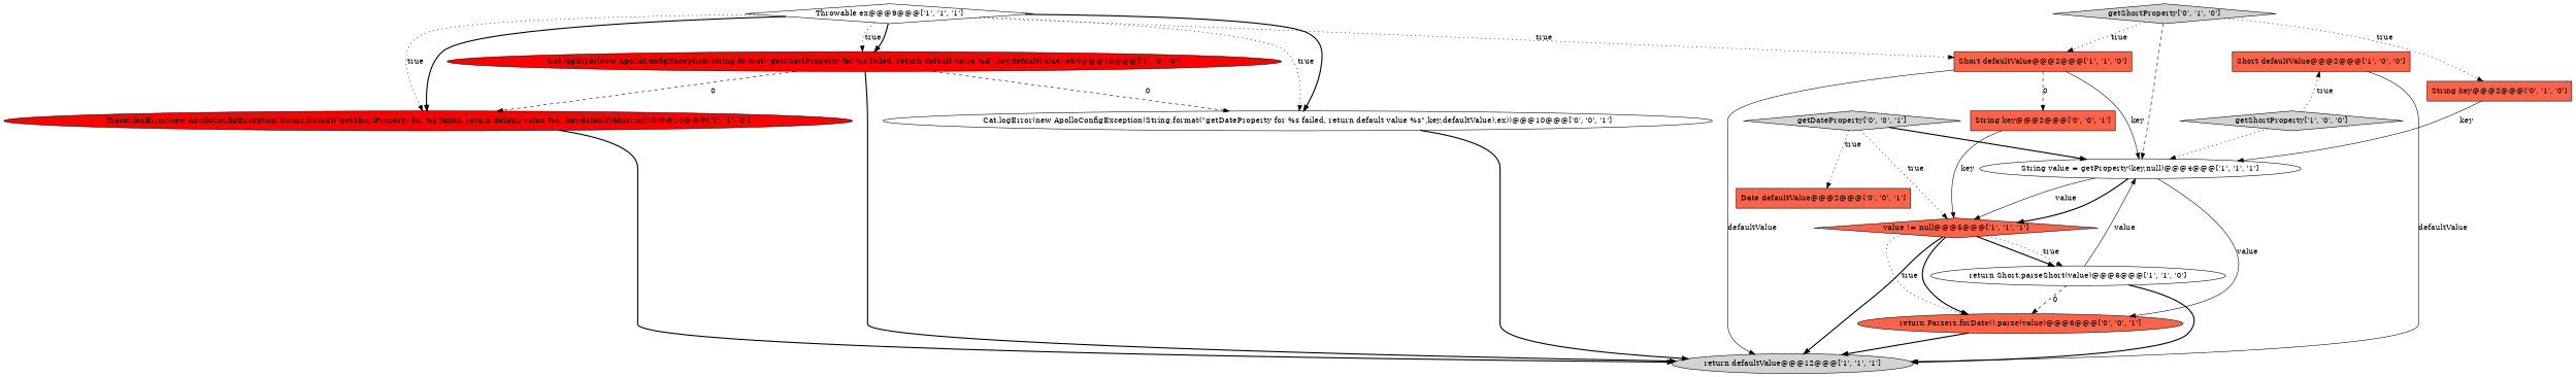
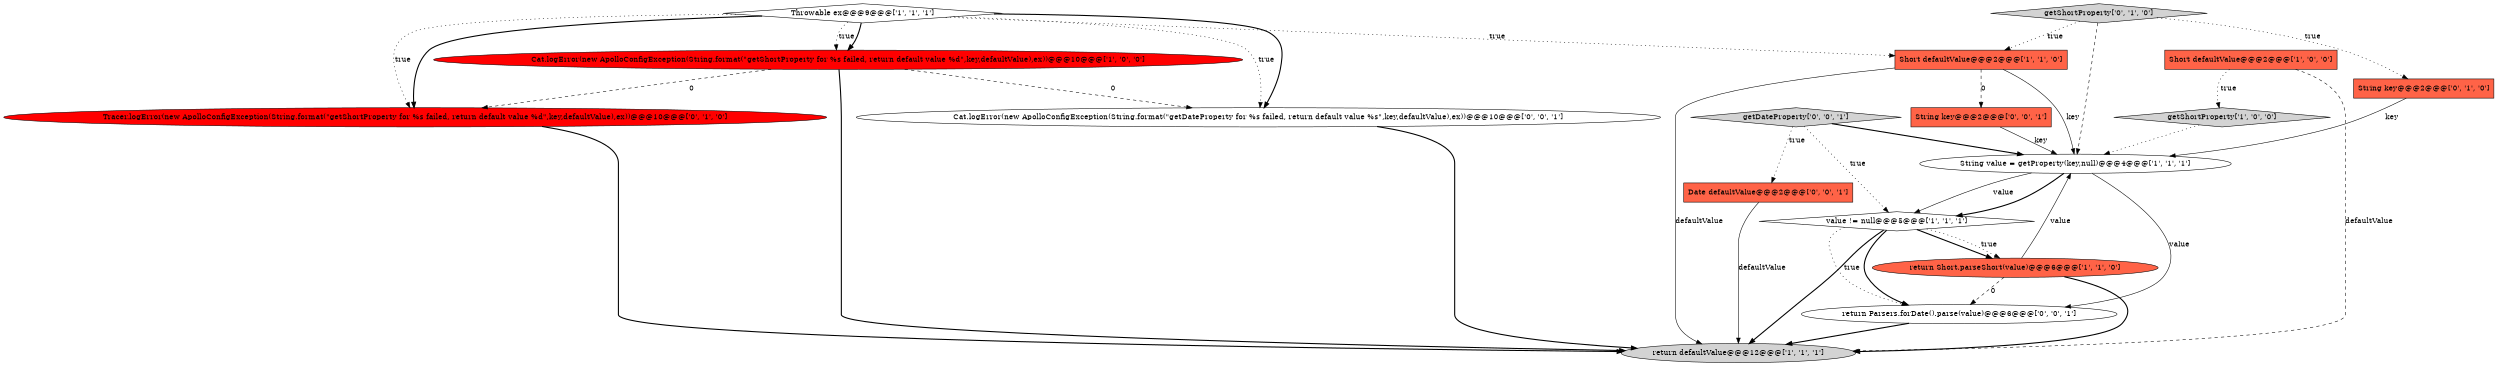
  digraph {
    node [fillcolor=white shape=ellipse style=filled]
    edge [style=bold]
    n1 [fillcolor=tomato label="Short defaultValue@@@2@@@['1', '1', '0']" shape=box]
    n2 [fillcolor=tomato label="String key@@@2@@@['0', '0', '1']" shape=box]
    n3 [fillcolor=lightgray label="return defaultValue@@@12@@@['1', '1', '1']"]
    n4 [label="String value = getProperty(key,null)@@@4@@@['1', '1', '1']"]
-   n5 [fillcolor=tomato label="value != null@@@5@@@['1', '1', '1']" shape=diamond]
-   n6 [fillcolor=tomato label="return Parsers.forDate().parse(value)@@@6@@@['0', '0', '1']"]
-   n7 [label="return Short.parseShort(value)@@@6@@@['1', '1', '0']"]
+   n5 [label="value != null@@@5@@@['1', '1', '1']" shape=diamond]
+   n6 [label="return Parsers.forDate().parse(value)@@@6@@@['0', '0', '1']"]
+   n7 [fillcolor=tomato label="return Short.parseShort(value)@@@6@@@['1', '1', '0']"]
    n8 [fillcolor=lightgray label="getShortProperty['0', '1', '0']" shape=diamond]
    n9 [fillcolor=tomato label="String key@@@2@@@['0', '1', '0']" shape=box]
    n10 [fillcolor=red label="Cat.logError(new ApolloConfigException(String.format(\"getShortProperty for %s failed, return default value %d\",key,defaultValue),ex))@@@10@@@['1', '0', '0']"]
    n11 [label="Cat.logError(new ApolloConfigException(String.format(\"getDateProperty for %s failed, return default value %s\",key,defaultValue),ex))@@@10@@@['0', '0', '1']"]
    n12 [fillcolor=red label="Tracer.logError(new ApolloConfigException(String.format(\"getShortProperty for %s failed, return default value %d\",key,defaultValue),ex))@@@10@@@['0', '1', '0']"]
    n13 [label="Throwable ex@@@9@@@['1', '1', '1']" shape=diamond]
    n14 [fillcolor=tomato label="Date defaultValue@@@2@@@['0', '0', '1']" shape=box]
    n15 [fillcolor=lightgray label="getDateProperty['0', '0', '1']" shape=diamond]
    n16 [fillcolor=tomato label="Short defaultValue@@@2@@@['1', '0', '0']" shape=box]
    n17 [fillcolor=lightgray label="getShortProperty['1', '0', '0']" shape=diamond]
    n1 -> n2 [label=0 style=dashed]
    n1 -> n3 [label=defaultValue style=solid]
    n1 -> n4 [label=key style=solid]
-   n2 -> n5 [label=key style=solid]
+   n2 -> n4 [label=key style=solid]
    n4 -> n5 [label=value style=solid]
    n4 -> n5
    n4 -> n6 [label=value style=solid]
    n5 -> n3
    n5 -> n6
    n5 -> n6 [label=true style=dotted]
    n5 -> n7
    n5 -> n7 [label=true style=dotted]
    n6 -> n3
    n7 -> n3
    n7 -> n4 [label=value style=solid]
    n7 -> n6 [label=0 style=dashed]
    n8 -> n1 [label=true style=dotted]
    n8 -> n4 [style=dashed]
    n8 -> n9 [label=true style=dotted]
    n9 -> n4 [label=key style=solid]
    n10 -> n3
    n10 -> n11 [label=0 style=dashed]
    n10 -> n12 [label=0 style=dashed]
    n11 -> n3
    n12 -> n3
    n13 -> n1 [label=true style=dotted]
    n13 -> n10 [label=true style=dotted]
    n13 -> n10
    n13 -> n11
    n13 -> n11 [label=true style=dotted]
    n13 -> n12 [label=true style=dotted]
    n13 -> n12
+   n14 -> n3 [label=defaultValue style=solid]
    n15 -> n4
    n15 -> n5 [label=true style=dotted]
    n15 -> n14 [label=true style=dotted]
-   n16 -> n3 [label=defaultValue style=solid]
+   n16 -> n3 [label=defaultValue style=dashed]
    n17 -> n4 [style=dotted]
-   n17 -> n16 [label=true style=dotted]
+   n16 -> n17 [label=true style=dotted]
  }
